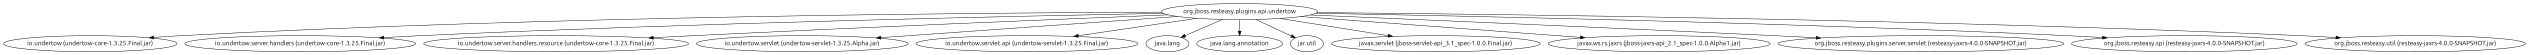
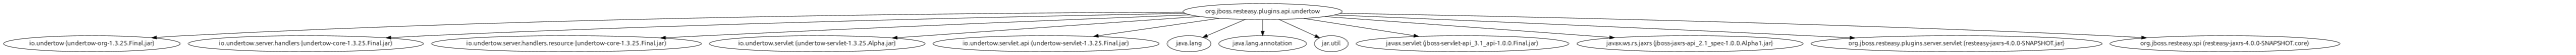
  digraph {
    fontname=Ubuntu
    node [fontname=Ubuntu]
    edge [fontname=Ubuntu]
    n1 [label="org.jboss.resteasy.plugins.api.undertow"]
-   "io.undertow (undertow-core-1.3.25.Final.jar)"
+   "io.undertow (undertow-core-1.3.25.Final.jar)" [label="io.undertow (undertow-org-1.3.25.Final.jar)"]
    "io.undertow.server.handlers (undertow-core-1.3.25.Final.jar)"
    "io.undertow.server.handlers.resource (undertow-core-1.3.25.Final.jar)"
    n5 [label="io.undertow.servlet (undertow-servlet-1.3.25.Alpha.jar)"]
    "io.undertow.servlet.api (undertow-servlet-1.3.25.Final.jar)"
    "java.lang"
    "java.lang.annotation"
    n9 [label="jar.util"]
-   "javax.servlet (jboss-servlet-api_3.1_spec-1.0.0.Final.jar)"
+   "javax.servlet (jboss-servlet-api_3.1_spec-1.0.0.Final.jar)" [label="javax.servlet (jboss-servlet-api_3.1_api-1.0.0.Final.jar)"]
    n11 [label="javax.ws.rs.jaxrs (jboss-jaxrs-api_2.1_spec-1.0.0.Alpha1.jar)"]
    "org.jboss.resteasy.plugins.server.servlet (resteasy-jaxrs-4.0.0-SNAPSHOT.jar)"
-   "org.jboss.resteasy.spi (resteasy-jaxrs-4.0.0-SNAPSHOT.jar)"
-   "org.jboss.resteasy.util (resteasy-jaxrs-4.0.0-SNAPSHOT.jar)"
+   "org.jboss.resteasy.spi (resteasy-jaxrs-4.0.0-SNAPSHOT.jar)" [label="org.jboss.resteasy.spi (resteasy-jaxrs-4.0.0-SNAPSHOT.core)"]
    n1 -> "io.undertow (undertow-core-1.3.25.Final.jar)"
    n1 -> "io.undertow.server.handlers (undertow-core-1.3.25.Final.jar)"
    n1 -> "io.undertow.server.handlers.resource (undertow-core-1.3.25.Final.jar)"
    n1 -> n5
    n1 -> "io.undertow.servlet.api (undertow-servlet-1.3.25.Final.jar)"
    n1 -> "java.lang"
    n1 -> "java.lang.annotation"
    n1 -> n9
    n1 -> "javax.servlet (jboss-servlet-api_3.1_spec-1.0.0.Final.jar)"
    n1 -> n11
    n1 -> "org.jboss.resteasy.plugins.server.servlet (resteasy-jaxrs-4.0.0-SNAPSHOT.jar)"
    n1 -> "org.jboss.resteasy.spi (resteasy-jaxrs-4.0.0-SNAPSHOT.jar)"
-   n1 -> "org.jboss.resteasy.util (resteasy-jaxrs-4.0.0-SNAPSHOT.jar)"
  }
